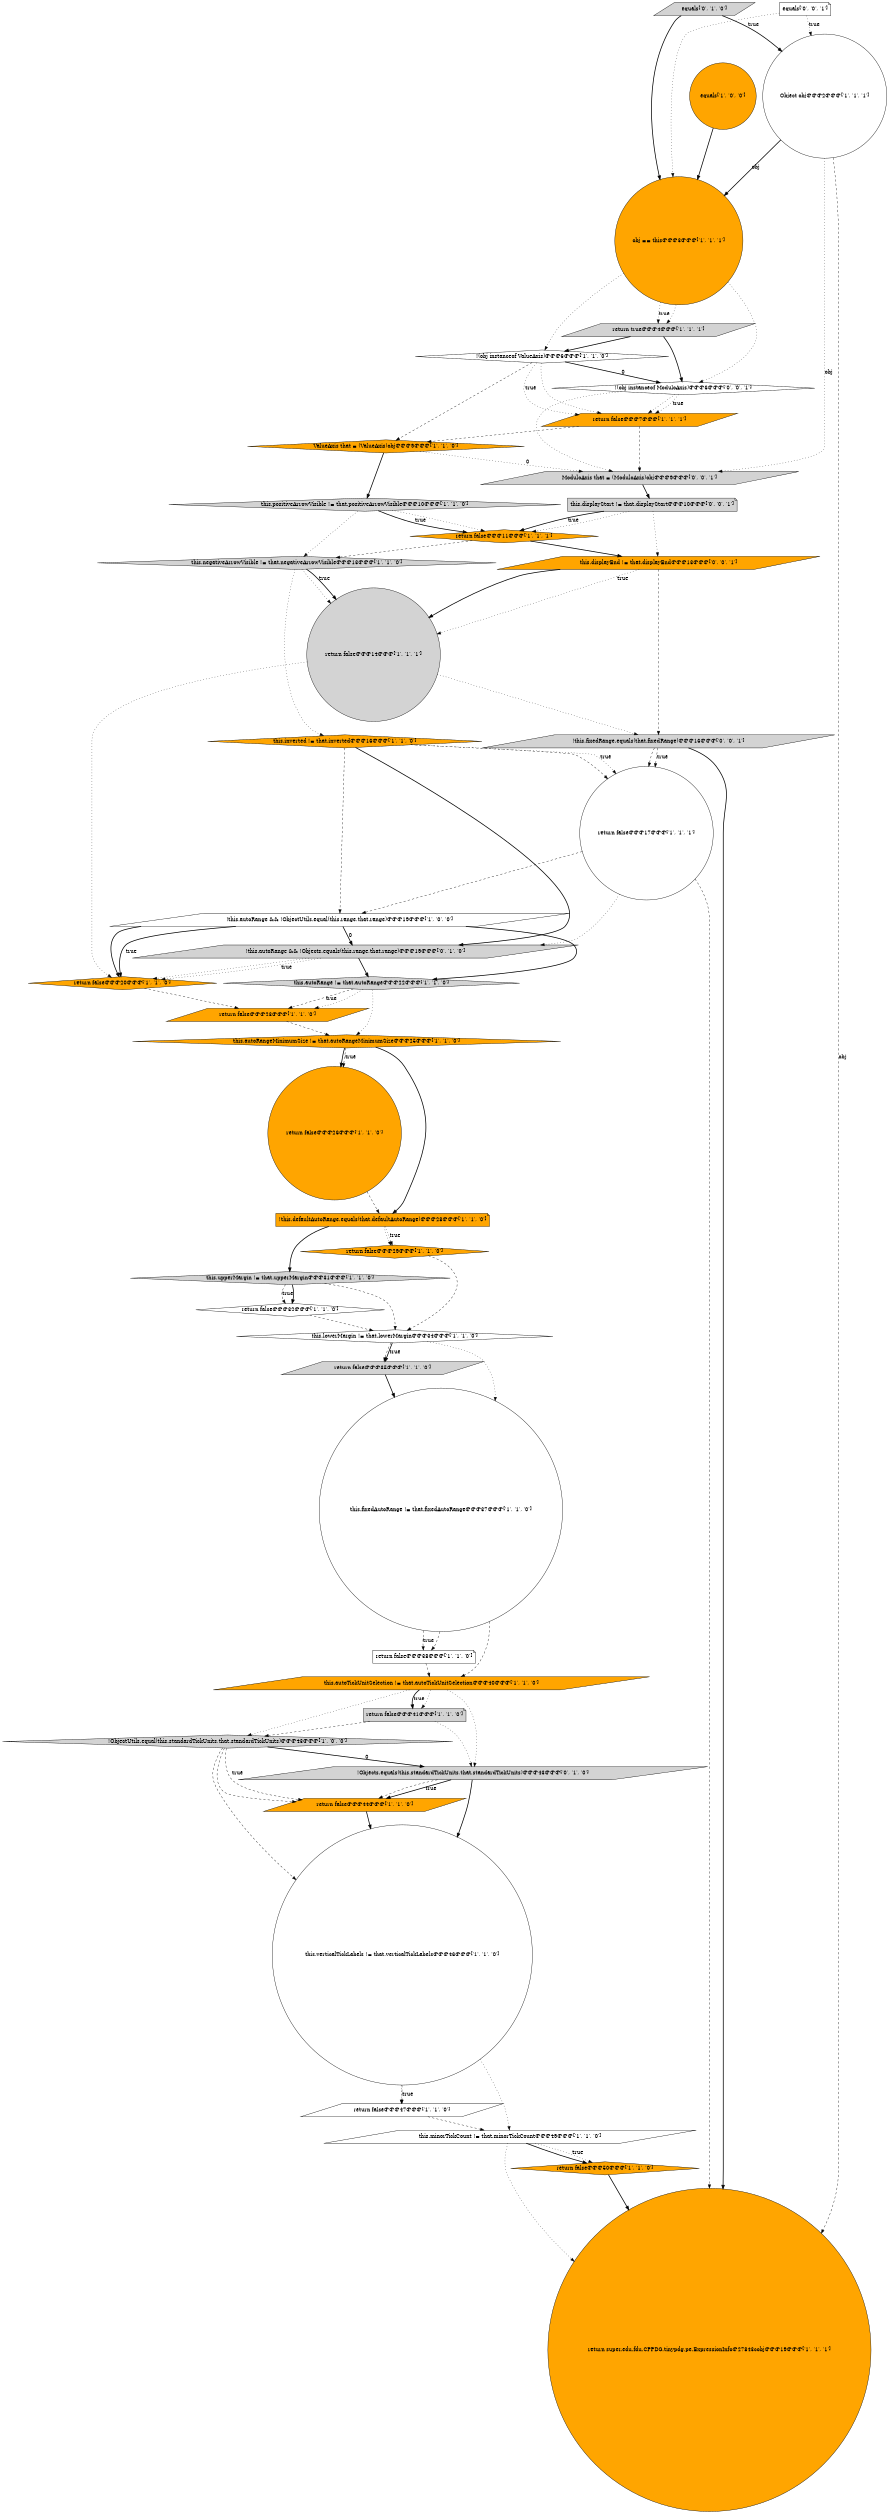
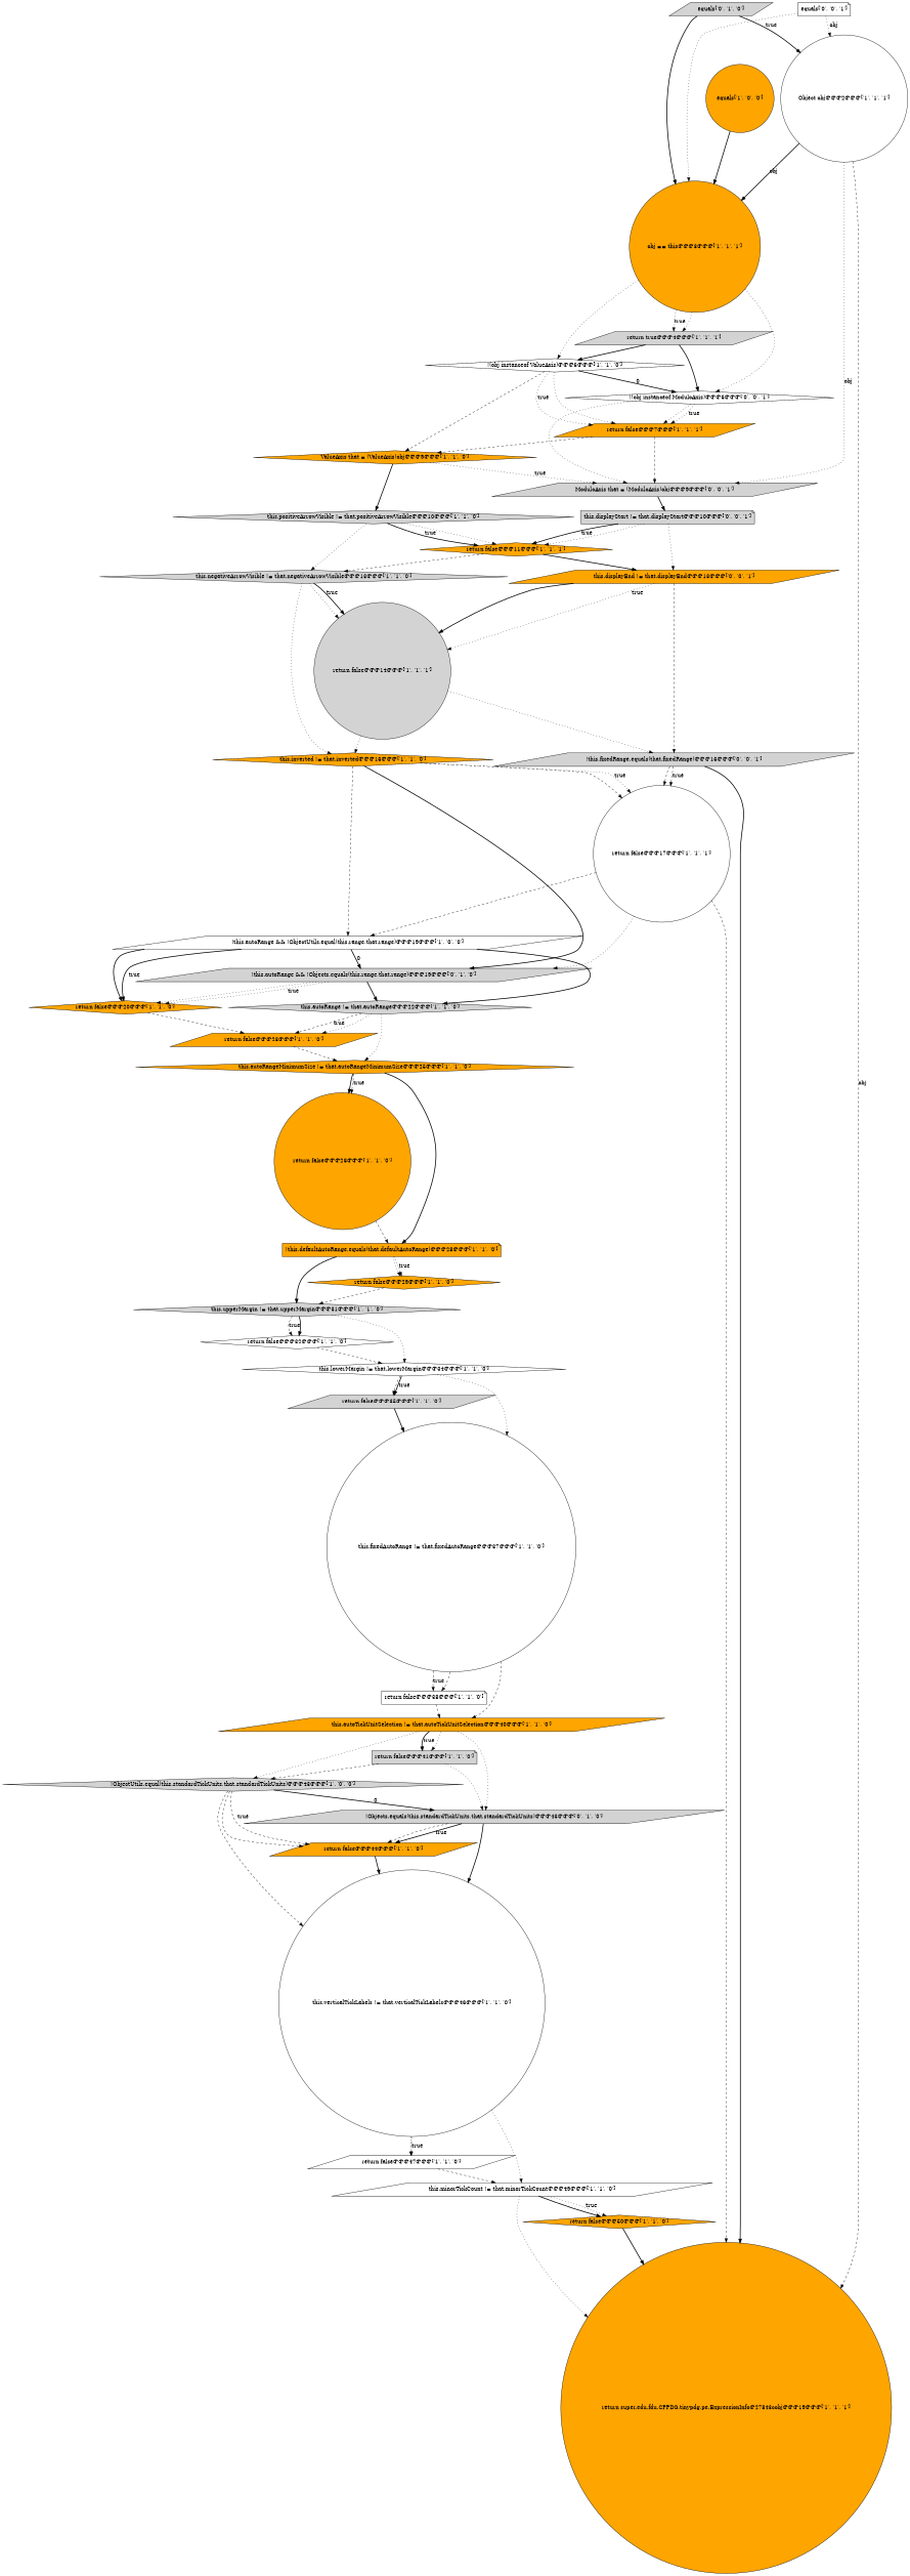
  digraph {
    fontname="DejaVu Serif"
    node [fillcolor=orange fontname="DejaVu Serif" shape=diamond style=filled]
    edge [fontname="DejaVu Serif" style=dotted]
    n1 [fillcolor=white label="equals['0', '0', '1']" shape=note]
    n2 [fillcolor=white label="Object obj@@@2@@@['1', '1', '1']" shape=circle]
    n3 [label="obj == this@@@3@@@['1', '1', '1']" shape=circle]
    n4 [fillcolor=lightgrey label="ModuloAxis that = (ModuloAxis)obj@@@9@@@['0', '0', '1']" shape=parallelogram]
    n5 [label="return super.edu.fdu.CPPDG.tinypdg.pe.ExpressionInfo@27843cobj@@@19@@@['1', '1', '1']" shape=circle]
    n6 [fillcolor=white label="!(obj instanceof ModuloAxis)@@@6@@@['0', '0', '1']"]
    n7 [fillcolor=white label="!(obj instanceof ValueAxis)@@@6@@@['1', '1', '0']"]
    n8 [fillcolor=lightgrey label="return true@@@4@@@['1', '1', '1']" shape=parallelogram]
    n9 [label="return false@@@26@@@['1', '1', '0']" shape=circle]
    n10 [label="!this.defaultAutoRange.equals(that.defaultAutoRange)@@@28@@@['1', '1', '0']" shape=note]
    n11 [label="return false@@@29@@@['1', '1', '0']"]
    n12 [fillcolor=lightgrey label="this.upperMargin != that.upperMargin@@@31@@@['1', '1', '0']"]
    n13 [fillcolor=lightgrey label="this.positiveArrowVisible != that.positiveArrowVisible@@@10@@@['1', '1', '0']"]
    n14 [fillcolor=lightgrey label="this.negativeArrowVisible != that.negativeArrowVisible@@@13@@@['1', '1', '0']"]
    n15 [label="return false@@@11@@@['1', '1', '1']"]
    n16 [label="this.inverted != that.inverted@@@16@@@['1', '1', '0']"]
    n17 [fillcolor=lightgrey label="return false@@@14@@@['1', '1', '1']" shape=circle]
    n18 [label="this.displayEnd != that.displayEnd@@@13@@@['0', '0', '1']" shape=parallelogram]
    n19 [fillcolor=lightgrey label="!ObjectUtils.equal(this.standardTickUnits,that.standardTickUnits)@@@43@@@['1', '0', '0']"]
    n20 [fillcolor=lightgrey label="!Objects.equals(this.standardTickUnits,that.standardTickUnits)@@@43@@@['0', '1', '0']" shape=parallelogram]
    n21 [label="return false@@@44@@@['1', '1', '0']" shape=parallelogram]
    n22 [fillcolor=white label="this.verticalTickLabels != that.verticalTickLabels@@@46@@@['1', '1', '0']" shape=circle]
    n23 [fillcolor=white label="return false@@@47@@@['1', '1', '0']" shape=parallelogram]
    n24 [fillcolor=white label="this.minorTickCount != that.minorTickCount@@@49@@@['1', '1', '0']" shape=parallelogram]
    n25 [fillcolor=white label="return false@@@32@@@['1', '1', '0']"]
    n26 [fillcolor=white label="this.lowerMargin != that.lowerMargin@@@34@@@['1', '1', '0']"]
    n27 [label="return false@@@50@@@['1', '1', '0']"]
    n28 [fillcolor=lightgrey label="this.displayStart != that.displayStart@@@10@@@['0', '0', '1']" shape=note]
    n29 [label="return false@@@23@@@['1', '1', '0']" shape=parallelogram]
    n30 [label="this.autoRangeMinimumSize != that.autoRangeMinimumSize@@@25@@@['1', '1', '0']"]
    n31 [fillcolor=lightgrey label="return false@@@35@@@['1', '1', '0']" shape=parallelogram]
    n32 [fillcolor=white label="this.fixedAutoRange != that.fixedAutoRange@@@37@@@['1', '1', '0']" shape=circle]
    n33 [fillcolor=lightgrey label="this.autoRange != that.autoRange@@@22@@@['1', '1', '0']"]
    n34 [fillcolor=white label="return false@@@17@@@['1', '1', '1']" shape=circle]
    n35 [fillcolor=white label="!this.autoRange && !ObjectUtils.equal(this.range,that.range)@@@19@@@['1', '0', '0']" shape=parallelogram]
    n36 [fillcolor=lightgrey label="!this.autoRange && !Objects.equals(this.range,that.range)@@@19@@@['0', '1', '0']" shape=parallelogram]
    n37 [fillcolor=lightgrey label="!this.fixedRange.equals(that.fixedRange)@@@16@@@['0', '0', '1']" shape=parallelogram]
    n38 [fillcolor=white label="return false@@@38@@@['1', '1', '0']" shape=note]
    n39 [label="this.autoTickUnitSelection != that.autoTickUnitSelection@@@40@@@['1', '1', '0']" shape=parallelogram]
    n40 [label="equals['1', '0', '0']" shape=circle]
    n41 [label="return false@@@7@@@['1', '1', '1']" shape=parallelogram]
    n42 [label="ValueAxis that = (ValueAxis)obj@@@9@@@['1', '1', '0']"]
    n43 [label="return false@@@20@@@['1', '1', '0']"]
    n44 [fillcolor=lightgrey label="return false@@@41@@@['1', '1', '0']" shape=note]
    n45 [fillcolor=lightgrey label="equals['0', '1', '0']" shape=parallelogram]
-   n1 -> n2 [label=true]
+   n1 -> n2 [label=obj]
    n1 -> n3
    n2 -> n3 [label=obj style=bold]
    n2 -> n4 [label=obj]
    n2 -> n5 [label=obj style=dashed]
    n3 -> n6
    n3 -> n7
    n3 -> n8
    n3 -> n8 [label=true]
    n4 -> n28 [style=bold]
    n6 -> n4
    n6 -> n41
    n6 -> n41 [label=true]
    n7 -> n6 [label=0 style=bold]
    n7 -> n41 [label=true]
    n7 -> n41
    n7 -> n42 [style=dashed]
    n8 -> n6 [style=bold]
    n8 -> n7 [style=bold]
    n9 -> n10 [style=dashed]
    n10 -> n11 [label=true]
    n10 -> n11
    n10 -> n12 [style=bold]
-   n11 -> n26 [style=dashed]
+   n11 -> n12 [style=dashed]
    n12 -> n25 [label=true style=dashed]
    n12 -> n25 [style=bold]
-   n12 -> n26 [style=dashed]
+   n12 -> n26
    n13 -> n14
    n13 -> n15
    n13 -> n15 [label=true style=bold]
    n14 -> n16
    n14 -> n17
    n14 -> n17 [label=true style=bold]
    n15 -> n14 [style=dashed]
    n15 -> n18 [style=bold]
    n16 -> n34 [label=true]
    n16 -> n34 [style=dashed]
    n16 -> n35 [style=dashed]
    n16 -> n36 [style=bold]
-   n17 -> n43
+   n17 -> n16
    n17 -> n37
    n18 -> n17 [style=bold]
    n18 -> n17 [label=true]
    n18 -> n37 [style=dashed]
    n19 -> n20 [label=0 style=bold]
    n19 -> n21 [style=dashed]
    n19 -> n21 [label=true style=dashed]
    n19 -> n22 [style=dashed]
    n20 -> n21 [label=true style=bold]
    n20 -> n21 [style=dashed]
    n20 -> n22 [style=bold]
    n21 -> n22 [style=bold]
    n22 -> n23 [label=true style=dashed]
    n22 -> n23
    n22 -> n24
    n23 -> n24 [style=dashed]
    n24 -> n5
    n24 -> n27 [style=bold]
    n24 -> n27 [label=true]
    n25 -> n26 [style=dashed]
    n26 -> n31 [label=true style=bold]
    n26 -> n31 [style=dashed]
    n26 -> n32
    n27 -> n5 [style=bold]
    n28 -> n15 [label=true style=bold]
    n28 -> n15
    n28 -> n18
    n29 -> n30 [style=dashed]
    n30 -> n9 [label=true style=dashed]
    n30 -> n9 [style=bold]
    n30 -> n10 [style=bold]
    n31 -> n32 [style=bold]
    n32 -> n38 [style=dashed]
    n32 -> n38 [label=true style=dashed]
    n32 -> n39 [style=dashed]
    n33 -> n29 [label=true style=dashed]
    n33 -> n29
    n33 -> n30
    n34 -> n5 [style=dashed]
    n34 -> n35 [style=dashed]
    n34 -> n36
    n35 -> n33 [style=bold]
    n35 -> n36 [label=0 style=bold]
    n35 -> n43 [style=bold]
    n35 -> n43 [label=true style=bold]
    n36 -> n33 [style=bold]
    n36 -> n43
    n36 -> n43 [label=true]
    n37 -> n5 [style=bold]
    n37 -> n34 [style=dashed]
    n37 -> n34 [label=true style=dashed]
    n38 -> n39 [style=dashed]
    n39 -> n19
    n39 -> n20
    n39 -> n44
    n39 -> n44 [label=true style=bold]
    n40 -> n3 [style=bold]
    n41 -> n4 [style=dashed]
    n41 -> n42 [style=dashed]
-   n42 -> n4 [label=0]
+   n42 -> n4 [label=true]
    n42 -> n13 [style=bold]
    n43 -> n29 [style=dashed]
    n44 -> n19 [style=dashed]
    n44 -> n20
    n45 -> n2 [label=true style=bold]
    n45 -> n3 [style=bold]
  }
